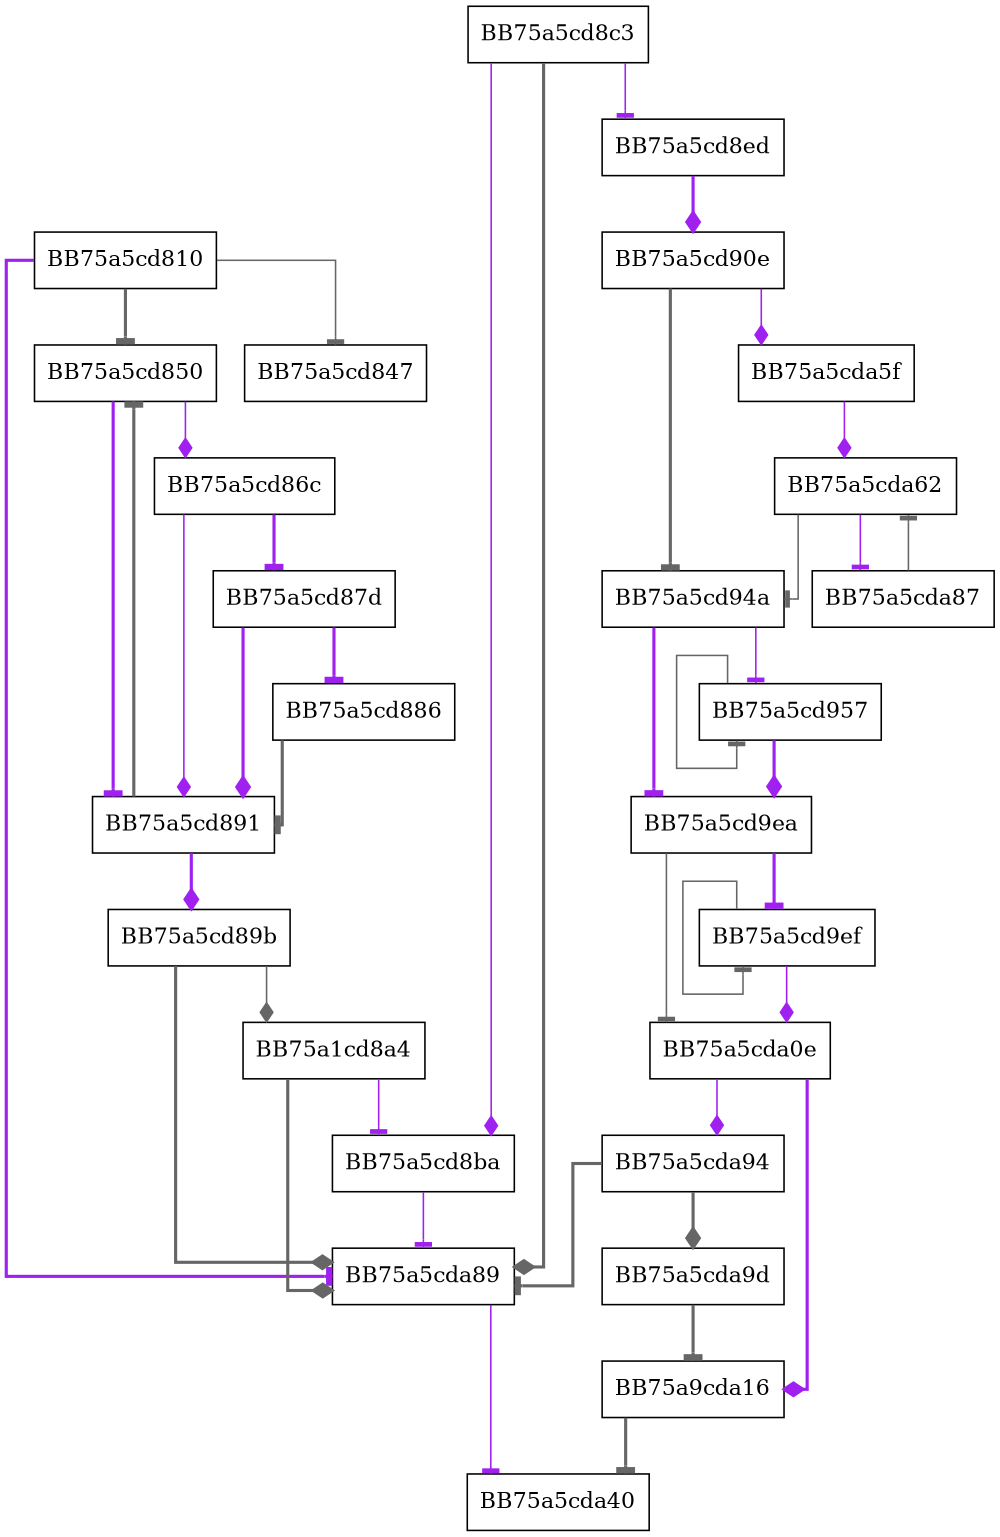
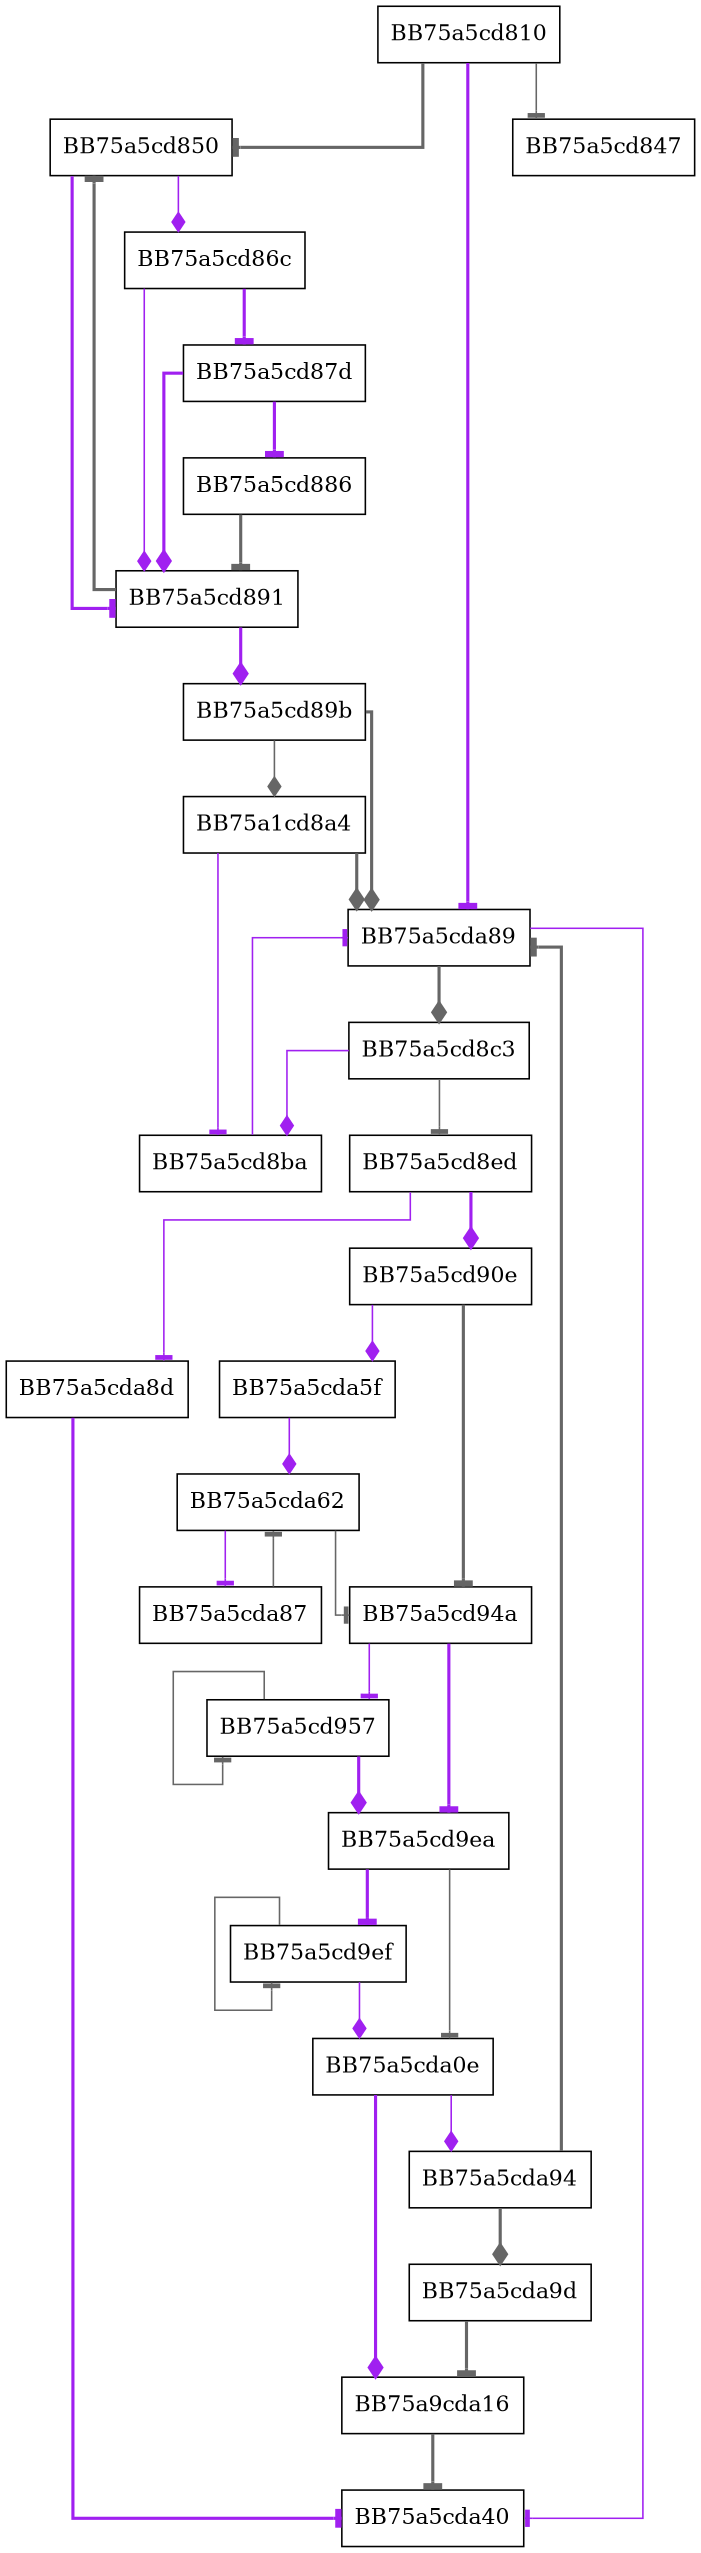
  digraph {
    splines=ortho
    node [shape=box]
    edge [arrowhead=tee color=purple style=bold]
    BB75a5cd810
    BB75a5cda89
    BB75a5cd847
    BB75a5cd850
    BB75a5cda40
    BB75a5cd891
    BB75a5cd86c
    BB75a5cd89b
    BB75a5cd87d
    n10 [label=BB75a1cd8a4]
    BB75a5cd886
    BB75a5cd8ba
    BB75a5cd8c3
    BB75a5cd8ed
+   BB75a5cda8d
    BB75a5cd90e
    BB75a5cda5f
    BB75a5cd94a
    BB75a5cda62
    BB75a5cd9ea
    BB75a5cd957
    BB75a5cda87
    BB75a5cda0e
    BB75a5cd9ef
    BB75a5cda94
    n26 [label=BB75a9cda16]
    BB75a5cda9d
    BB75a5cd810 -> BB75a5cda89
    BB75a5cd810 -> BB75a5cd847 [color=gray40 style=solid]
    BB75a5cd810 -> BB75a5cd850 [color=gray40]
    BB75a5cda89 -> BB75a5cda40 [style=solid]
    BB75a5cd850 -> BB75a5cd891
    BB75a5cd850 -> BB75a5cd86c [arrowhead=diamond style=solid]
    BB75a5cd891 -> BB75a5cd850 [color=gray40]
    BB75a5cd891 -> BB75a5cd89b [arrowhead=diamond]
    BB75a5cd86c -> BB75a5cd891 [arrowhead=diamond style=solid]
    BB75a5cd86c -> BB75a5cd87d
    BB75a5cd89b -> BB75a5cda89 [arrowhead=diamond color=gray40]
    BB75a5cd89b -> n10 [arrowhead=diamond color=gray40 style=solid]
    BB75a5cd87d -> BB75a5cd891 [arrowhead=diamond]
    BB75a5cd87d -> BB75a5cd886
    n10 -> BB75a5cda89 [arrowhead=diamond color=gray40]
    n10 -> BB75a5cd8ba [style=solid]
    BB75a5cd886 -> BB75a5cd891 [color=gray40]
    BB75a5cd8ba -> BB75a5cda89 [style=solid]
-   BB75a5cd8c3 -> BB75a5cda89 [arrowhead=diamond color=gray40]
+   BB75a5cda89 -> BB75a5cd8c3 [arrowhead=diamond color=gray40]
    BB75a5cd8c3 -> BB75a5cd8ba [arrowhead=diamond style=solid]
-   BB75a5cd8c3 -> BB75a5cd8ed [style=solid]
+   BB75a5cd8c3 -> BB75a5cd8ed [color=gray40 style=solid]
+   BB75a5cd8ed -> BB75a5cda8d [style=solid]
    BB75a5cd8ed -> BB75a5cd90e [arrowhead=diamond]
+   BB75a5cda8d -> BB75a5cda40
    BB75a5cd90e -> BB75a5cda5f [arrowhead=diamond style=solid]
    BB75a5cd90e -> BB75a5cd94a [color=gray40]
    BB75a5cda5f -> BB75a5cda62 [arrowhead=diamond style=solid]
    BB75a5cd94a -> BB75a5cd9ea
    BB75a5cd94a -> BB75a5cd957 [style=solid]
    BB75a5cda62 -> BB75a5cd94a [color=gray40 style=solid]
    BB75a5cda62 -> BB75a5cda87 [style=solid]
    BB75a5cd9ea -> BB75a5cda0e [color=gray40 style=solid]
    BB75a5cd9ea -> BB75a5cd9ef
    BB75a5cd957 -> BB75a5cd9ea [arrowhead=diamond]
    BB75a5cd957 -> BB75a5cd957 [color=gray40 style=solid]
    BB75a5cda87 -> BB75a5cda62 [color=gray40 style=solid]
    BB75a5cda0e -> BB75a5cda94 [arrowhead=diamond style=solid]
    BB75a5cda0e -> n26 [arrowhead=diamond]
    BB75a5cd9ef -> BB75a5cda0e [arrowhead=diamond style=solid]
    BB75a5cd9ef -> BB75a5cd9ef [color=gray40 style=solid]
    BB75a5cda94 -> BB75a5cda89 [color=gray40]
    BB75a5cda94 -> BB75a5cda9d [arrowhead=diamond color=gray40]
    n26 -> BB75a5cda40 [color=gray40]
    BB75a5cda9d -> n26 [color=gray40]
  }
